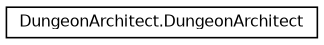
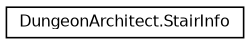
  digraph {
    rankdir=LR
-   n1 [color=black fillcolor=white fontname=Helvetica fontsize=10 height=0.2 label="DungeonArchitect.DungeonArchitect" shape=record style=filled width=0.4]
+   n1 [color=black fillcolor=white fontname=Helvetica fontsize=10 height=0.2 label="DungeonArchitect.StairInfo" shape=record style=filled width=0.4]
  }
